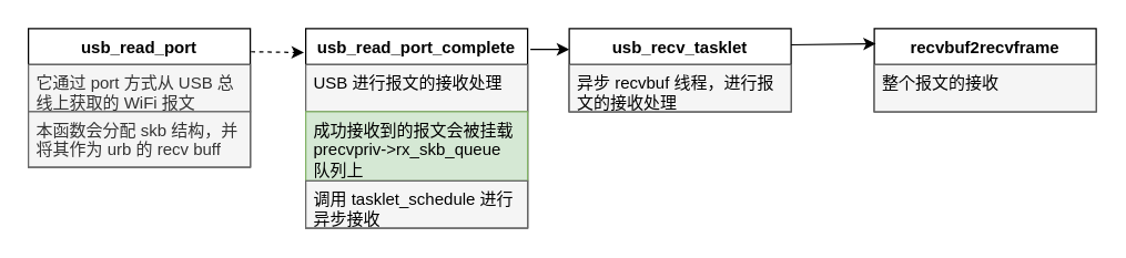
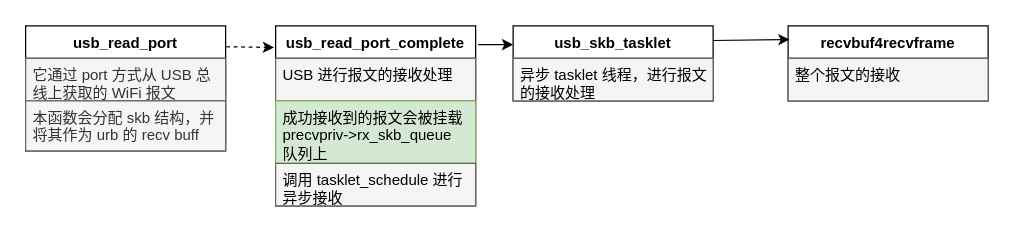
  <mxCell id="0" />
  <mxCell id="1" parent="0" />
  <mxCell id="2" value="" style="edgeStyle=none;rounded=0;orthogonalLoop=1;jettySize=auto;html=1;entryX=-0.008;entryY=0.12;entryDx=0;entryDy=0;entryPerimeter=0;exitX=1.003;exitY=0.167;exitDx=0;exitDy=0;exitPerimeter=0;dashed=1;" edge="1" parent="1" source="3" target="6"><mxGeometry relative="1" as="geometry"><Array as="points"><mxPoint x="200" y="37" /></Array></mxGeometry></mxCell>
  <mxCell id="3" value="usb_read_port" style="swimlane;fontStyle=1;align=center;verticalAlign=top;childLayout=stackLayout;horizontal=1;startSize=26;horizontalStack=0;resizeParent=1;resizeParentMax=0;resizeLast=0;collapsible=1;marginBottom=0;" vertex="1" parent="1"><mxGeometry x="20" y="20" width="160" height="100" as="geometry"><mxRectangle x="50" y="90" width="120" height="26" as="alternateBounds" /></mxGeometry></mxCell>
  <mxCell id="4" value="它通过 port 方式从 USB 总线上获取的 WiFi 报文&lt;br&gt;" style="text;strokeColor=#666666;fillColor=#f5f5f5;align=left;verticalAlign=top;spacingLeft=4;spacingRight=4;overflow=hidden;rotatable=0;points=[[0,0.5],[1,0.5]];portConstraint=eastwest;labelBorderColor=none;fontColor=#333333;html=1;whiteSpace=wrap;" vertex="1" parent="3"><mxGeometry y="26" width="160" height="34" as="geometry" /></mxCell>
  <mxCell id="5" value="本函数会分配 skb 结构，并将其作为 urb 的 recv buff " style="text;strokeColor=#666666;fillColor=#f5f5f5;align=left;verticalAlign=top;spacingLeft=4;spacingRight=4;overflow=hidden;rotatable=0;points=[[0,0.5],[1,0.5]];portConstraint=eastwest;fontColor=#333333;whiteSpace=wrap;" vertex="1" parent="3"><mxGeometry y="60" width="160" height="40" as="geometry" /></mxCell>
  <mxCell id="6" value="usb_read_port_complete" style="swimlane;fontStyle=1;align=center;verticalAlign=top;childLayout=stackLayout;horizontal=1;startSize=26;horizontalStack=0;resizeParent=1;resizeParentMax=0;resizeLast=0;collapsible=1;marginBottom=0;" vertex="1" parent="1"><mxGeometry x="220" y="20" width="160" height="144" as="geometry"><mxRectangle x="250" y="90" width="120" height="26" as="alternateBounds" /></mxGeometry></mxCell>
  <mxCell id="7" value="&lt;span style=&quot;color: rgb(0 , 0 , 0)&quot;&gt;USB 进行报文的接收处理&lt;/span&gt;" style="text;strokeColor=#666666;fillColor=#f5f5f5;align=left;verticalAlign=top;spacingLeft=4;spacingRight=4;overflow=hidden;rotatable=0;points=[[0,0.5],[1,0.5]];portConstraint=eastwest;labelBorderColor=none;fontColor=#333333;html=1;whiteSpace=wrap;" vertex="1" parent="6"><mxGeometry y="26" width="160" height="34" as="geometry" /></mxCell>
  <mxCell id="8" value="成功接收到的报文会被挂载 precvpriv-&gt;rx_skb_queue 队列上" style="text;strokeColor=#82b366;fillColor=#d5e8d4;align=left;verticalAlign=top;spacingLeft=4;spacingRight=4;overflow=hidden;rotatable=0;points=[[0,0.5],[1,0.5]];portConstraint=eastwest;whiteSpace=wrap;" vertex="1" parent="6"><mxGeometry y="60" width="160" height="50" as="geometry" /></mxCell>
  <mxCell id="9" value="&lt;font color=&quot;#000000&quot;&gt;调用 tasklet_schedule 进行异步接收&lt;/font&gt;" style="text;strokeColor=#666666;fillColor=#f5f5f5;align=left;verticalAlign=top;spacingLeft=4;spacingRight=4;overflow=hidden;rotatable=0;points=[[0,0.5],[1,0.5]];portConstraint=eastwest;labelBorderColor=none;fontColor=#333333;html=1;whiteSpace=wrap;" vertex="1" parent="6"><mxGeometry y="110" width="160" height="34" as="geometry" /></mxCell>
- <mxCell id="10" value="usb_recv_tasklet" style="swimlane;fontStyle=1;align=center;verticalAlign=top;childLayout=stackLayout;horizontal=1;startSize=26;horizontalStack=0;resizeParent=1;resizeParentMax=0;resizeLast=0;collapsible=1;marginBottom=0;" vertex="1" parent="1"><mxGeometry x="410" y="20" width="160" height="60" as="geometry"><mxRectangle x="250" y="90" width="120" height="26" as="alternateBounds" /></mxGeometry></mxCell>
- <mxCell id="11" value="&lt;font color=&quot;#000000&quot;&gt;异步 recvbuf 线程，进行报文的接收处理&lt;/font&gt;" style="text;strokeColor=#666666;fillColor=#f5f5f5;align=left;verticalAlign=top;spacingLeft=4;spacingRight=4;overflow=hidden;rotatable=0;points=[[0,0.5],[1,0.5]];portConstraint=eastwest;labelBorderColor=none;fontColor=#333333;html=1;whiteSpace=wrap;" vertex="1" parent="10"><mxGeometry y="26" width="160" height="34" as="geometry" /></mxCell>
- <mxCell id="12" value="recvbuf2recvframe" style="swimlane;fontStyle=1;align=center;verticalAlign=top;childLayout=stackLayout;horizontal=1;startSize=26;horizontalStack=0;resizeParent=1;resizeParentMax=0;resizeLast=0;collapsible=1;marginBottom=0;" vertex="1" parent="1"><mxGeometry x="630" y="20" width="160" height="60" as="geometry"><mxRectangle x="250" y="90" width="120" height="26" as="alternateBounds" /></mxGeometry></mxCell>
+ <mxCell id="10" value="usb_skb_tasklet" style="swimlane;fontStyle=1;align=center;verticalAlign=top;childLayout=stackLayout;horizontal=1;startSize=26;horizontalStack=0;resizeParent=1;resizeParentMax=0;resizeLast=0;collapsible=1;marginBottom=0;" vertex="1" parent="1"><mxGeometry x="410" y="20" width="160" height="60" as="geometry"><mxRectangle x="250" y="90" width="120" height="26" as="alternateBounds" /></mxGeometry></mxCell>
+ <mxCell id="11" value="&lt;font color=&quot;#000000&quot;&gt;异步 tasklet 线程，进行报文的接收处理&lt;/font&gt;" style="text;strokeColor=#666666;fillColor=#f5f5f5;align=left;verticalAlign=top;spacingLeft=4;spacingRight=4;overflow=hidden;rotatable=0;points=[[0,0.5],[1,0.5]];portConstraint=eastwest;labelBorderColor=none;fontColor=#333333;html=1;whiteSpace=wrap;" vertex="1" parent="10"><mxGeometry y="26" width="160" height="34" as="geometry" /></mxCell>
+ <mxCell id="12" value="recvbuf4recvframe" style="swimlane;fontStyle=1;align=center;verticalAlign=top;childLayout=stackLayout;horizontal=1;startSize=26;horizontalStack=0;resizeParent=1;resizeParentMax=0;resizeLast=0;collapsible=1;marginBottom=0;" vertex="1" parent="1"><mxGeometry x="630" y="20" width="160" height="60" as="geometry"><mxRectangle x="250" y="90" width="120" height="26" as="alternateBounds" /></mxGeometry></mxCell>
  <mxCell id="13" value="&lt;font color=&quot;#000000&quot;&gt;整个报文的接收&lt;/font&gt;" style="text;strokeColor=#666666;fillColor=#f5f5f5;align=left;verticalAlign=top;spacingLeft=4;spacingRight=4;overflow=hidden;rotatable=0;points=[[0,0.5],[1,0.5]];portConstraint=eastwest;labelBorderColor=none;fontColor=#333333;html=1;whiteSpace=wrap;" vertex="1" parent="12"><mxGeometry y="26" width="160" height="34" as="geometry" /></mxCell>
  <mxCell id="14" value="" style="endArrow=classic;html=1;" edge="1" parent="1"><mxGeometry width="50" height="50" relative="1" as="geometry"><mxPoint x="382" y="35" as="sourcePoint" /><mxPoint x="410" y="35" as="targetPoint" /></mxGeometry></mxCell>
  <mxCell id="15" value="" style="endArrow=classic;html=1;exitX=1.013;exitY=0.116;exitDx=0;exitDy=0;exitPerimeter=0;entryX=0.007;entryY=0.182;entryDx=0;entryDy=0;entryPerimeter=0;" edge="1" parent="1" target="12"><mxGeometry width="50" height="50" relative="1" as="geometry"><mxPoint x="570" y="31.704" as="sourcePoint" /><mxPoint x="627.92" y="30" as="targetPoint" /></mxGeometry></mxCell>
